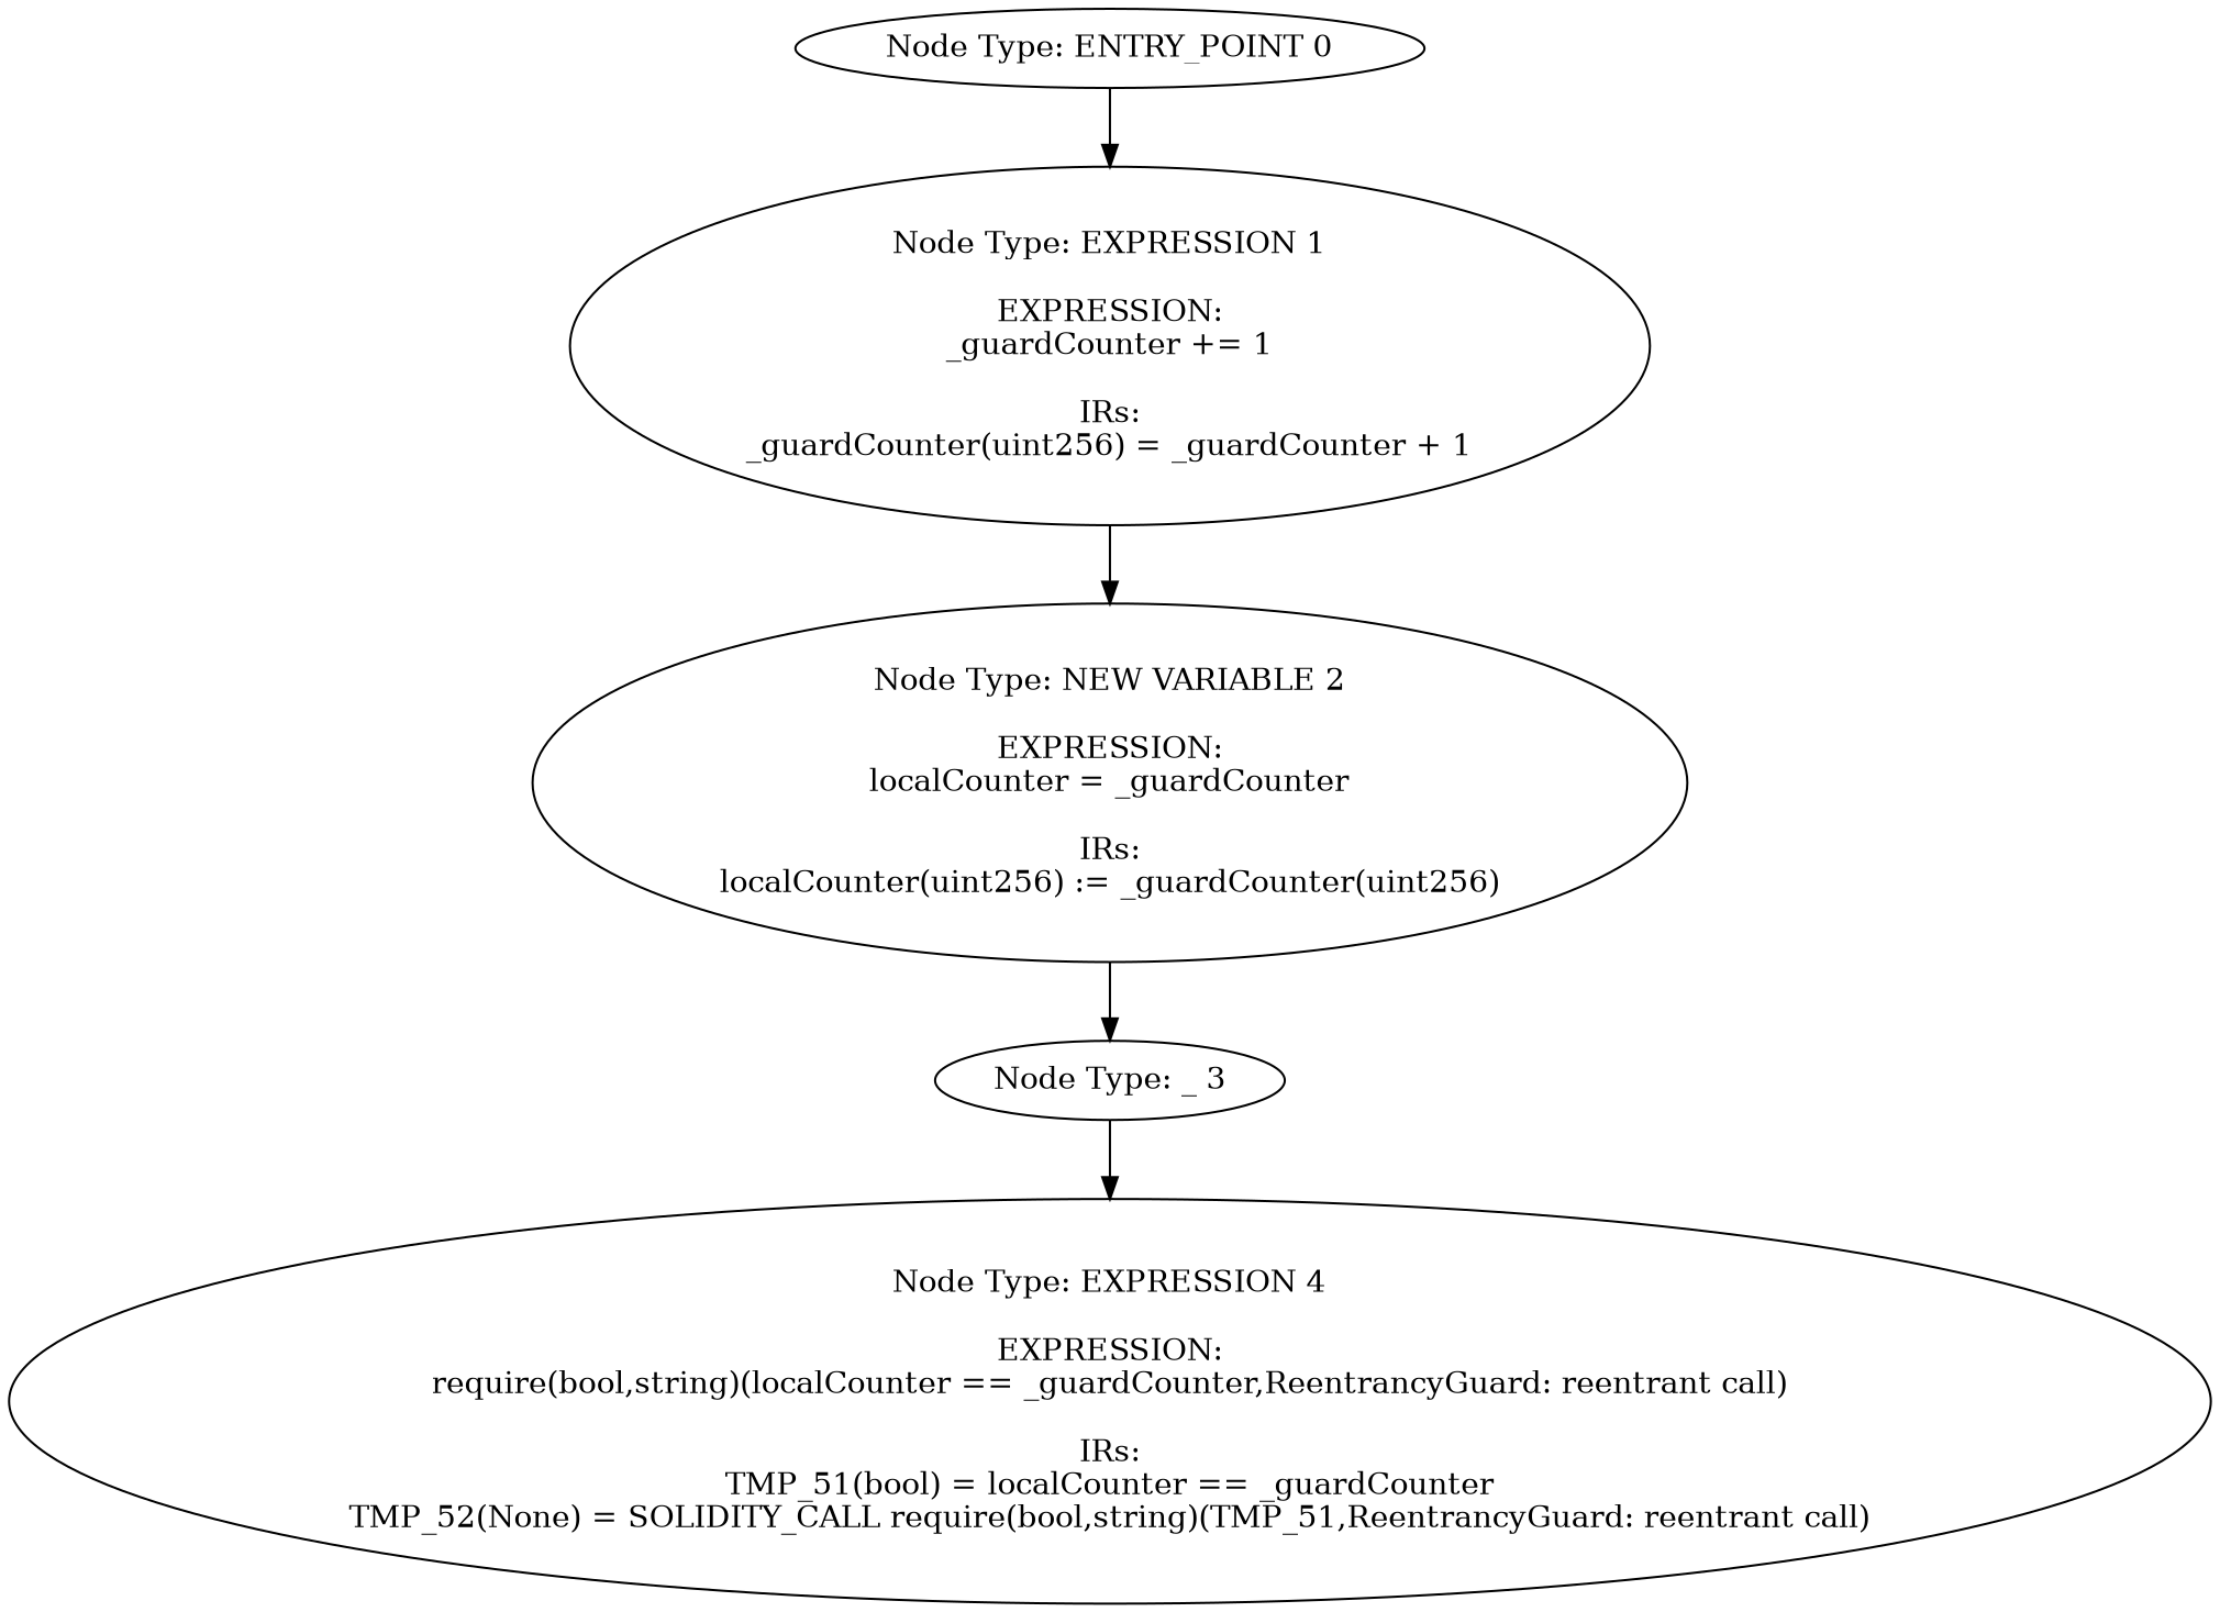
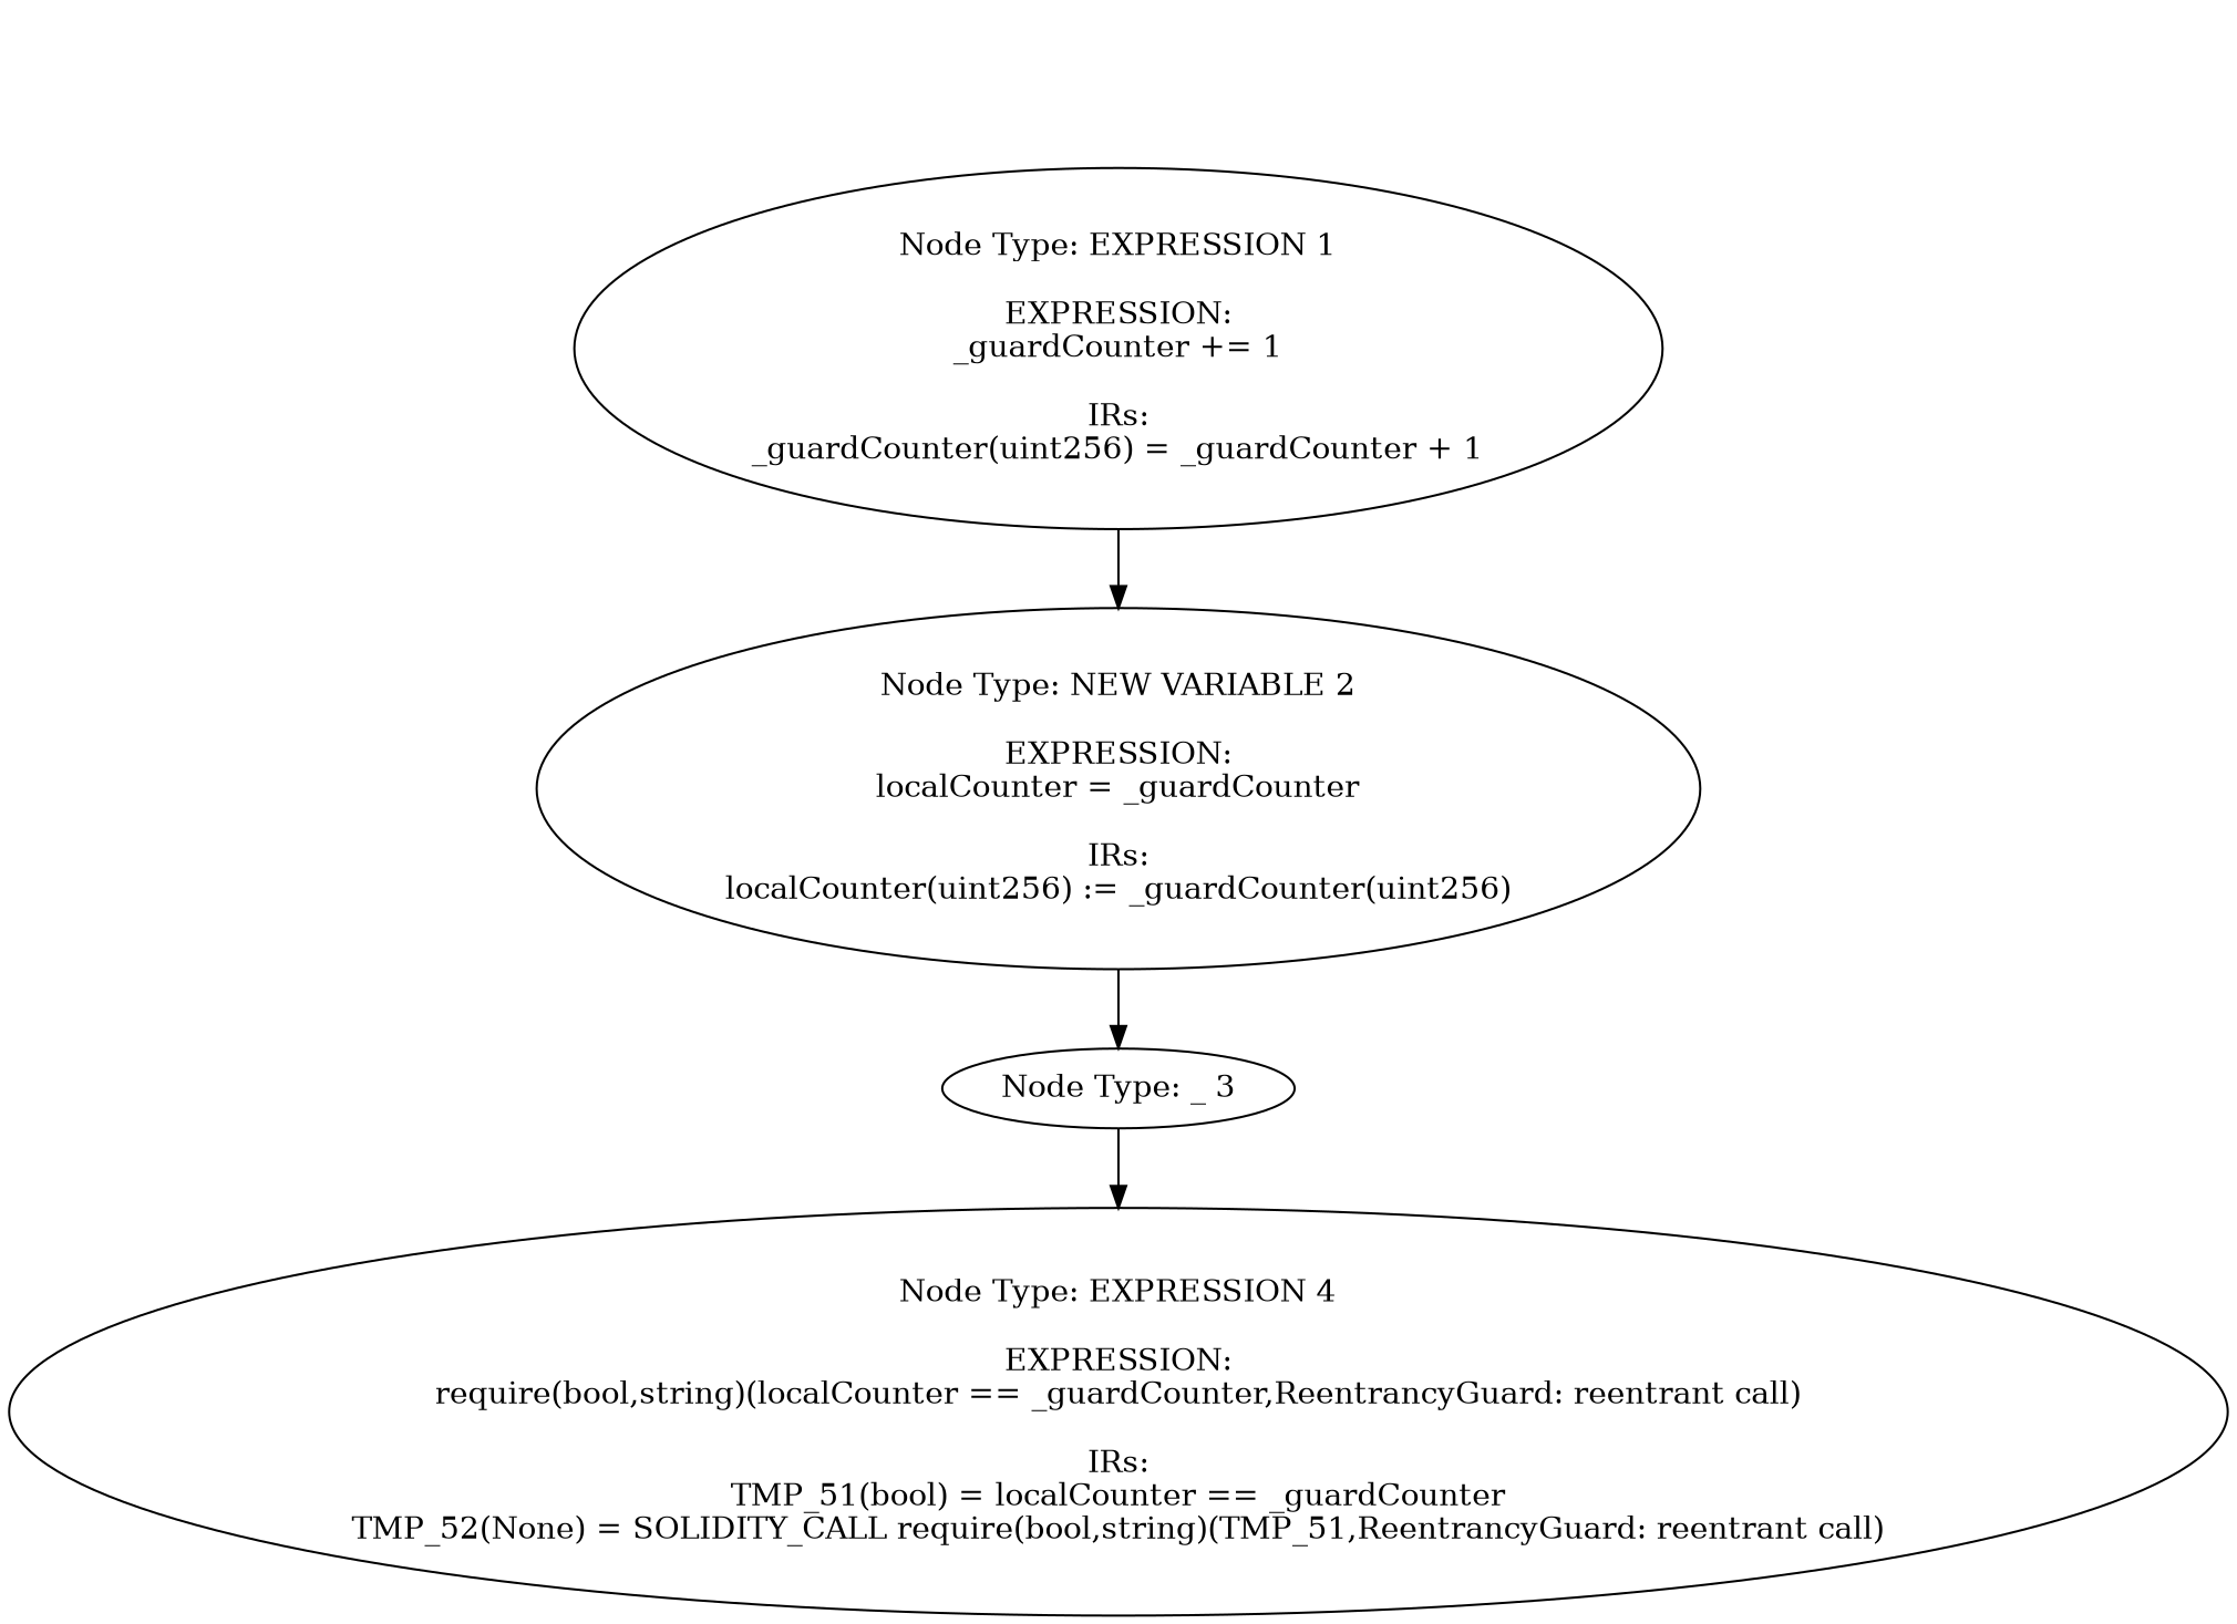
  digraph {
-   n1 [label="Node Type: ENTRY_POINT 0\n"]
    n2 [label="Node Type: EXPRESSION 1\n\nEXPRESSION:\n_guardCounter += 1\n\nIRs:\n_guardCounter(uint256) = _guardCounter + 1"]
    n3 [label="Node Type: NEW VARIABLE 2\n\nEXPRESSION:\nlocalCounter = _guardCounter\n\nIRs:\nlocalCounter(uint256) := _guardCounter(uint256)"]
    n4 [label="Node Type: _ 3\n"]
    n5 [label="Node Type: EXPRESSION 4\n\nEXPRESSION:\nrequire(bool,string)(localCounter == _guardCounter,ReentrancyGuard: reentrant call)\n\nIRs:\nTMP_51(bool) = localCounter == _guardCounter\nTMP_52(None) = SOLIDITY_CALL require(bool,string)(TMP_51,ReentrancyGuard: reentrant call)"]
-   n1 -> n2
    n2 -> n3
    n3 -> n4
    n4 -> n5
  }
